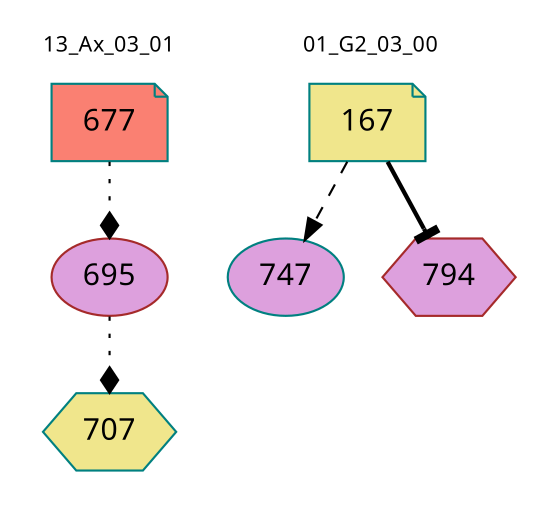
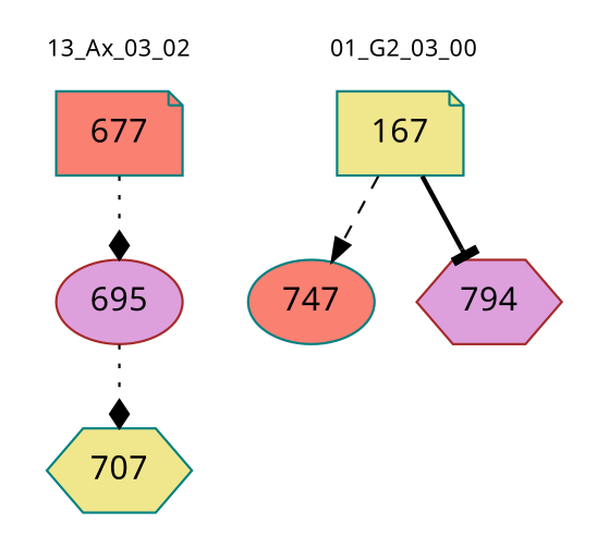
  digraph {
    fontname="Noto Sans"
    node [color=teal fillcolor=plum fontname="Noto Sans" shape=ellipse style=filled]
    edge [arrowhead=diamond color=black fontname="Noto Sans" style=dotted]
    n1 [color=brown label=695]
    n2 [fillcolor=khaki label=707 shape=hexagon]
    n3 [fillcolor=salmon label=677 shape=note]
    n4 [fillcolor=khaki label=167 shape=note]
-   n5 [label=747]
+   n5 [fillcolor=salmon label=747]
    n6 [color=brown label=794 shape=hexagon]
    subgraph cluster_1 {
      color=white
      fontsize=10
-     label="13_Ax_03_01"
+     label="13_Ax_03_02"
      n1
      n2
      n3
    }
    subgraph cluster_2 {
      color=white
      fontsize=10
      label="01_G2_03_00"
      n4
      n5
      n6
    }
    n1 -> n2
    n3 -> n1
    n4 -> n5 [arrowhead=normal style=dashed]
    n4 -> n6 [arrowhead=tee style=bold]
  }
